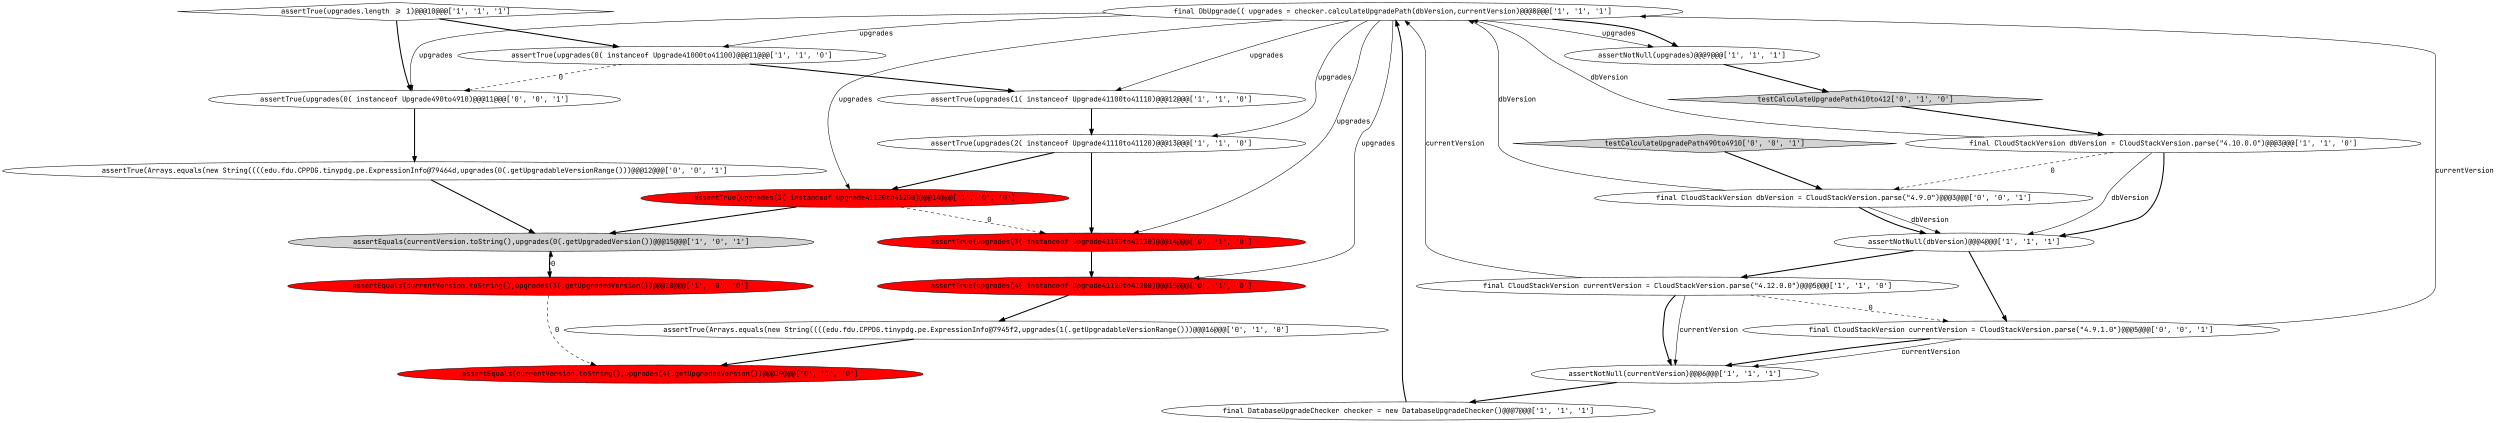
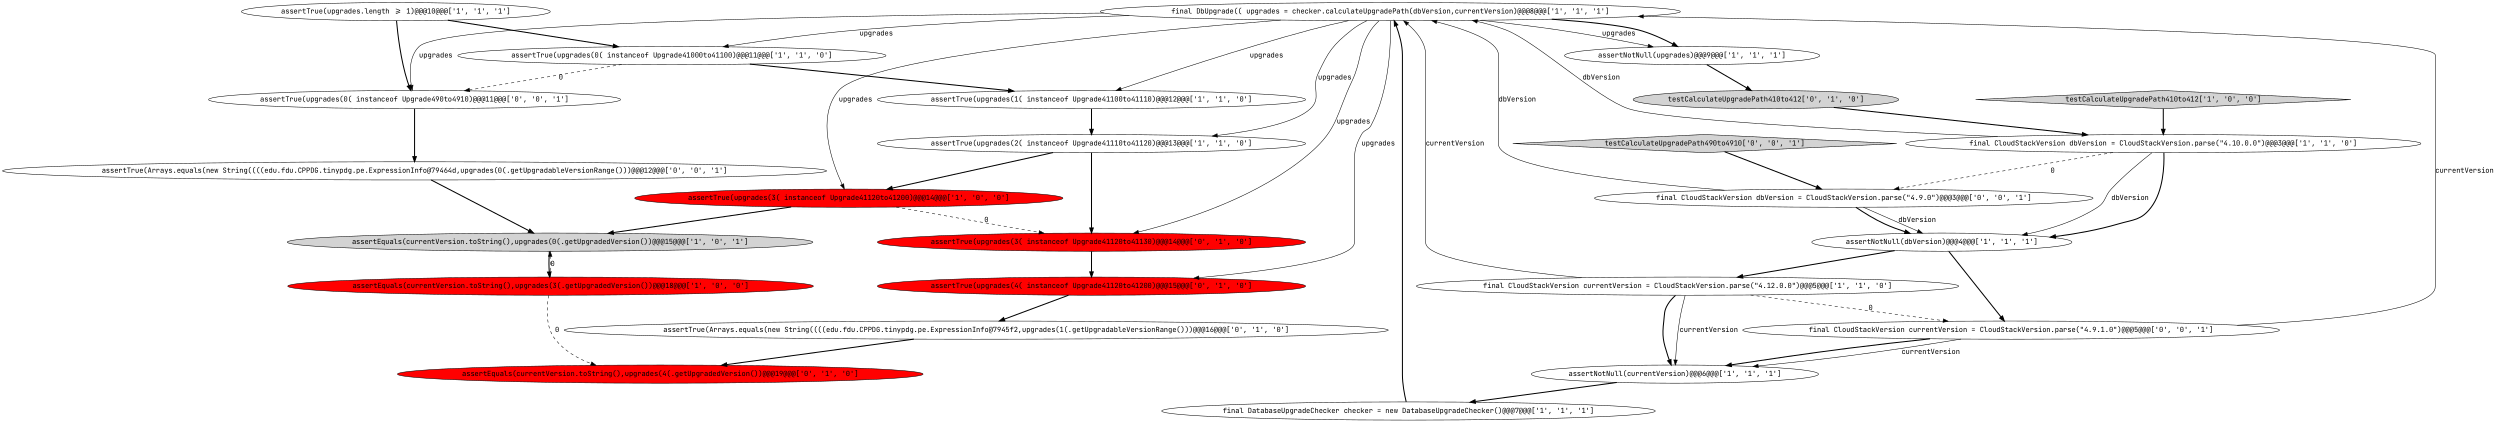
  digraph {
    fontname="JetBrains Mono"
    node [fillcolor=white fontname="JetBrains Mono" shape=ellipse style=filled]
    edge [fontname="JetBrains Mono" style=bold]
    n1 [fillcolor=lightgray label="assertEquals(currentVersion.toString(),upgrades(0(.getUpgradedVersion())@@@15@@@['1', '0', '1']"]
    n2 [fillcolor=red label="assertEquals(currentVersion.toString(),upgrades(3(.getUpgradedVersion())@@@18@@@['1', '0', '0']"]
    n3 [fillcolor=red label="assertEquals(currentVersion.toString(),upgrades(4(.getUpgradedVersion())@@@19@@@['0', '1', '0']"]
+   n4 [fillcolor=lightgray label="testCalculateUpgradePath410to412['1', '0', '0']" shape=diamond]
    n5 [label="final CloudStackVersion dbVersion = CloudStackVersion.parse(\"4.10.0.0\")@@@3@@@['1', '1', '0']"]
    n6 [label="final CloudStackVersion dbVersion = CloudStackVersion.parse(\"4.9.0\")@@@3@@@['0', '0', '1']"]
    n7 [label="final DbUpgrade(( upgrades = checker.calculateUpgradePath(dbVersion,currentVersion)@@@8@@@['1', '1', '1']"]
    n8 [label="assertNotNull(dbVersion)@@@4@@@['1', '1', '1']"]
    n9 [fillcolor=lightgray label="testCalculateUpgradePath490to4910['0', '0', '1']" shape=diamond]
-   n10 [label="assertTrue(upgrades.length >= 1)@@@10@@@['1', '1', '1']" shape=diamond]
+   n10 [label="assertTrue(upgrades.length >= 1)@@@10@@@['1', '1', '1']"]
    n11 [label="assertTrue(upgrades(0( instanceof Upgrade490to4910)@@@11@@@['0', '0', '1']"]
    n12 [label="assertTrue(upgrades(0( instanceof Upgrade41000to41100)@@@11@@@['1', '1', '0']"]
    n13 [label="assertTrue(Arrays.equals(new String((((edu.fdu.CPPDG.tinypdg.pe.ExpressionInfo@79464d,upgrades(0(.getUpgradableVersionRange()))@@@12@@@['0', '0', '1']"]
    n14 [label="assertTrue(upgrades(1( instanceof Upgrade41100to41110)@@@12@@@['1', '1', '0']"]
    n15 [label="assertTrue(Arrays.equals(new String((((edu.fdu.CPPDG.tinypdg.pe.ExpressionInfo@7945f2,upgrades(1(.getUpgradableVersionRange()))@@@16@@@['0', '1', '0']"]
    n16 [label="final DatabaseUpgradeChecker checker = new DatabaseUpgradeChecker()@@@7@@@['1', '1', '1']"]
    n17 [fillcolor=red label="assertTrue(upgrades(4( instanceof Upgrade41120to41200)@@@15@@@['0', '1', '0']"]
    n18 [label="assertTrue(upgrades(2( instanceof Upgrade41110to41120)@@@13@@@['1', '1', '0']"]
    n19 [label="assertNotNull(upgrades)@@@9@@@['1', '1', '1']"]
    n20 [fillcolor=red label="assertTrue(upgrades(3( instanceof Upgrade41120to41130)@@@14@@@['0', '1', '0']"]
    n21 [fillcolor=red label="assertTrue(upgrades(3( instanceof Upgrade41120to41200)@@@14@@@['1', '0', '0']"]
    n22 [label="assertNotNull(currentVersion)@@@6@@@['1', '1', '1']"]
-   n23 [fillcolor=lightgray label="testCalculateUpgradePath410to412['0', '1', '0']" shape=diamond]
+   n23 [fillcolor=lightgray label="testCalculateUpgradePath410to412['0', '1', '0']"]
    n24 [label="final CloudStackVersion currentVersion = CloudStackVersion.parse(\"4.9.1.0\")@@@5@@@['0', '0', '1']"]
    n25 [label="final CloudStackVersion currentVersion = CloudStackVersion.parse(\"4.12.0.0\")@@@5@@@['1', '1', '0']"]
    n1 -> n2
    n2 -> n1 [label=0 style=dashed]
    n2 -> n3 [label=0 style=dashed]
+   n4 -> n5
    n5 -> n6 [label=0 style=dashed]
    n5 -> n7 [label=dbVersion style=solid]
    n5 -> n8
    n5 -> n8 [label=dbVersion style=solid]
    n6 -> n7 [label=dbVersion style=solid]
    n6 -> n8 [label=dbVersion style=solid]
    n6 -> n8
    n7 -> n11 [label=upgrades style=solid]
    n7 -> n12 [label=upgrades style=solid]
    n7 -> n14 [label=upgrades style=solid]
    n7 -> n17 [label=upgrades style=solid]
    n7 -> n18 [label=upgrades style=solid]
    n7 -> n19 [label=upgrades style=solid]
    n7 -> n19
    n7 -> n20 [label=upgrades style=solid]
    n7 -> n21 [label=upgrades style=solid]
    n8 -> n24
    n8 -> n25
    n9 -> n6
    n10 -> n11
    n10 -> n12
    n11 -> n13
    n12 -> n11 [label=0 style=dashed]
    n12 -> n14
    n13 -> n1
    n14 -> n18
    n15 -> n3
    n16 -> n7
    n17 -> n15
    n18 -> n20
    n18 -> n21
    n19 -> n23
    n20 -> n17
    n21 -> n1
    n21 -> n20 [label=0 style=dashed]
    n22 -> n16
    n23 -> n5
    n24 -> n7 [label=currentVersion style=solid]
    n24 -> n22 [label=currentVersion style=solid]
    n24 -> n22
    n25 -> n7 [label=currentVersion style=solid]
    n25 -> n22
    n25 -> n22 [label=currentVersion style=solid]
    n25 -> n24 [label=0 style=dashed]
  }
